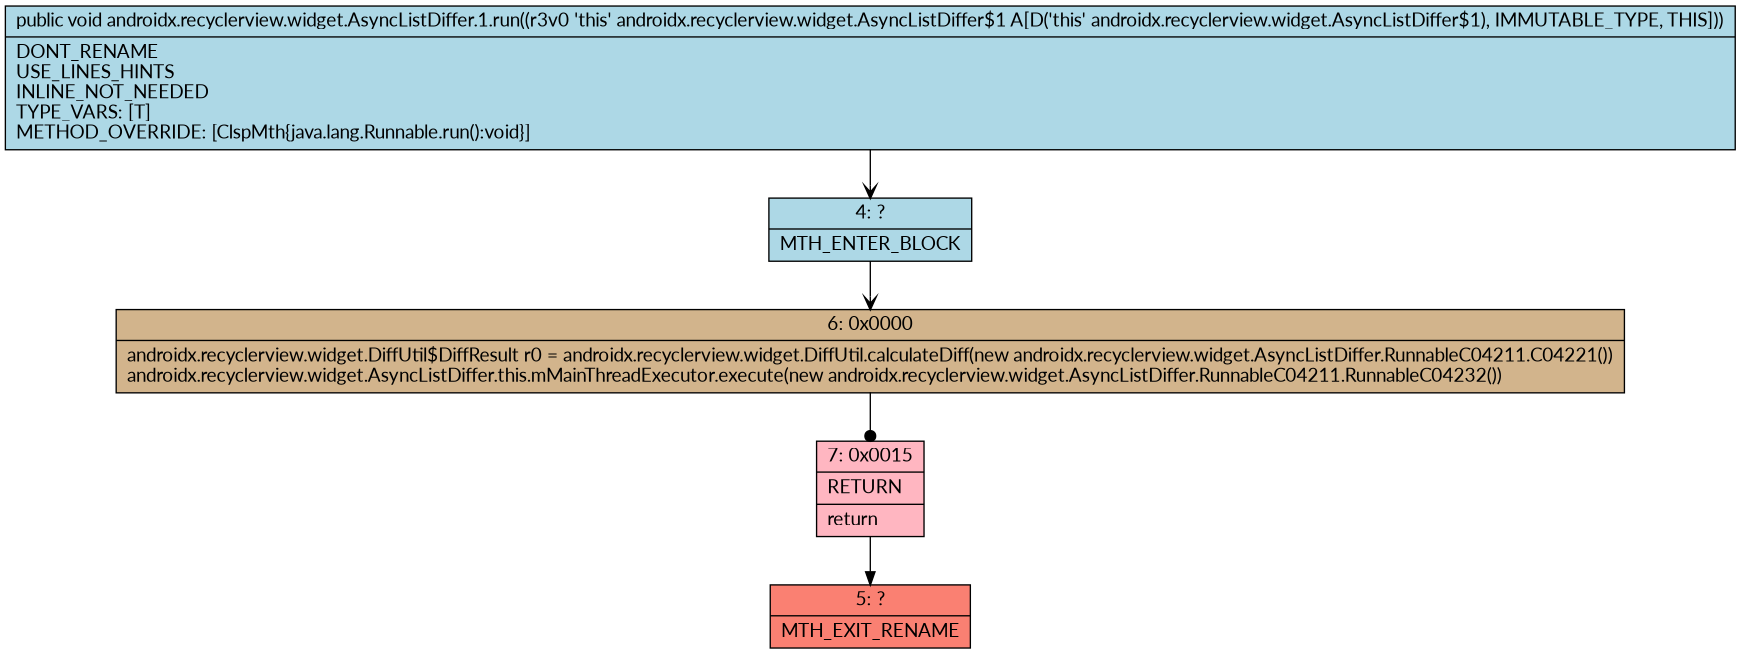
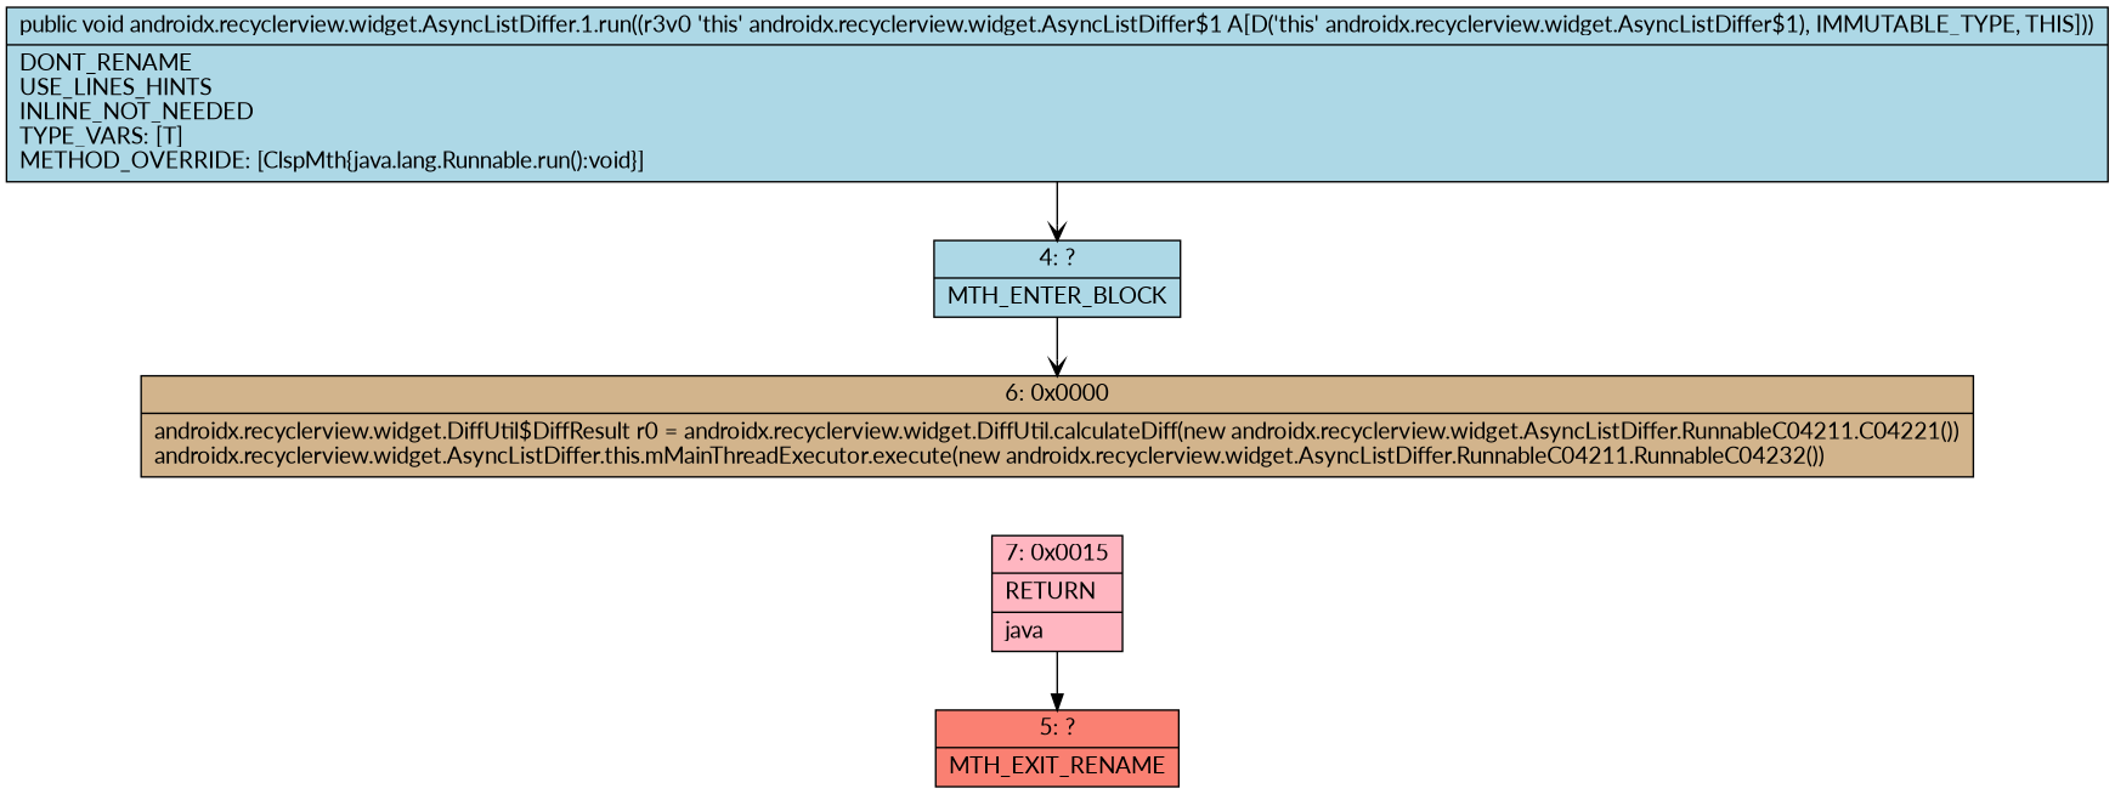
  digraph {
    fontname=Lato
    node [fillcolor=lightblue fontname=Lato shape=record style=filled]
    edge [arrowhead=vee fontname=Lato]
    n1 [label="{4\:\ ?|MTH_ENTER_BLOCK\l}"]
    n2 [fillcolor=tan label="{6\:\ 0x0000|androidx.recyclerview.widget.DiffUtil$DiffResult r0 = androidx.recyclerview.widget.DiffUtil.calculateDiff(new androidx.recyclerview.widget.AsyncListDiffer.RunnableC04211.C04221())\landroidx.recyclerview.widget.AsyncListDiffer.this.mMainThreadExecutor.execute(new androidx.recyclerview.widget.AsyncListDiffer.RunnableC04211.RunnableC04232())\l}"]
-   n3 [fillcolor=lightpink label="{7\:\ 0x0015|RETURN\l|return\l}"]
+   n3 [fillcolor=lightpink label="{7\:\ 0x0015|RETURN\l|java\l}"]
    n4 [fillcolor=salmon label="{5\:\ ?|MTH_EXIT_RENAME\l}"]
    n5 [label="{public void androidx.recyclerview.widget.AsyncListDiffer.1.run((r3v0 'this' androidx.recyclerview.widget.AsyncListDiffer$1 A[D('this' androidx.recyclerview.widget.AsyncListDiffer$1), IMMUTABLE_TYPE, THIS]))  | DONT_RENAME\lUSE_LINES_HINTS\lINLINE_NOT_NEEDED\lTYPE_VARS: [T]\lMETHOD_OVERRIDE: [ClspMth\{java.lang.Runnable.run():void\}]\l}"]
    n1 -> n2
-   n2 -> n3 [arrowhead=dot]
    n3 -> n4 [arrowhead=normal]
    n5 -> n1
  }
